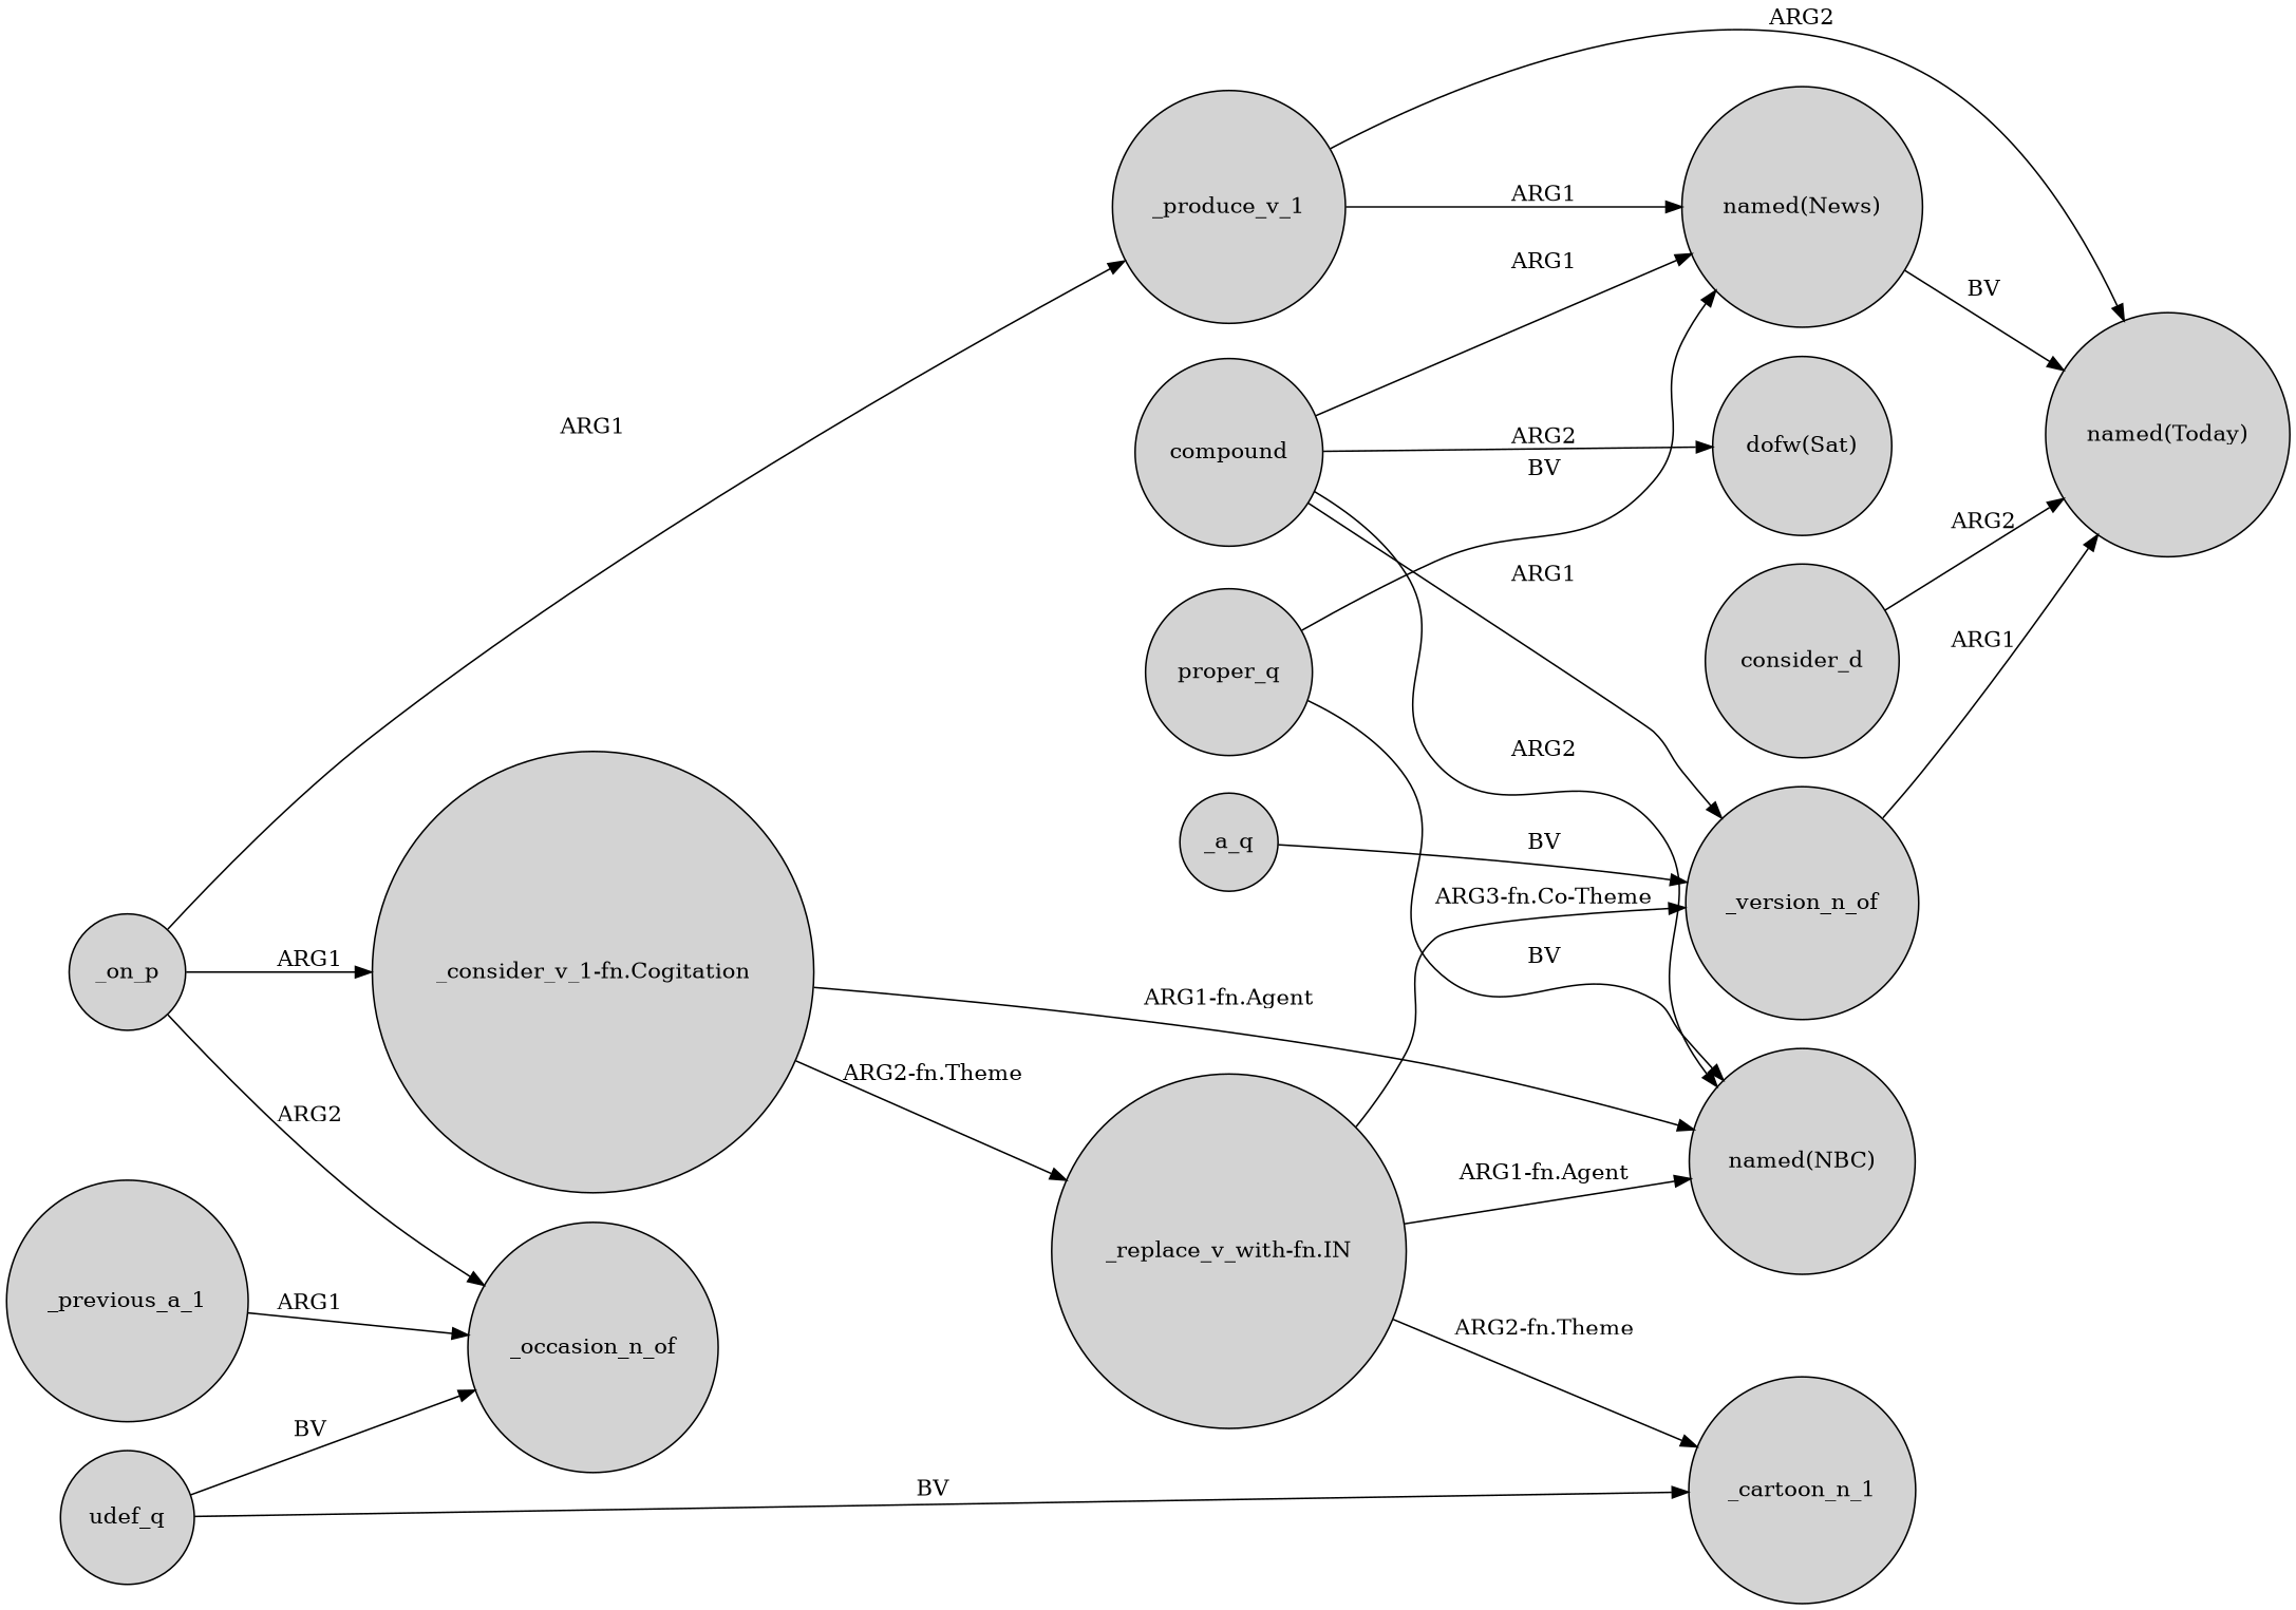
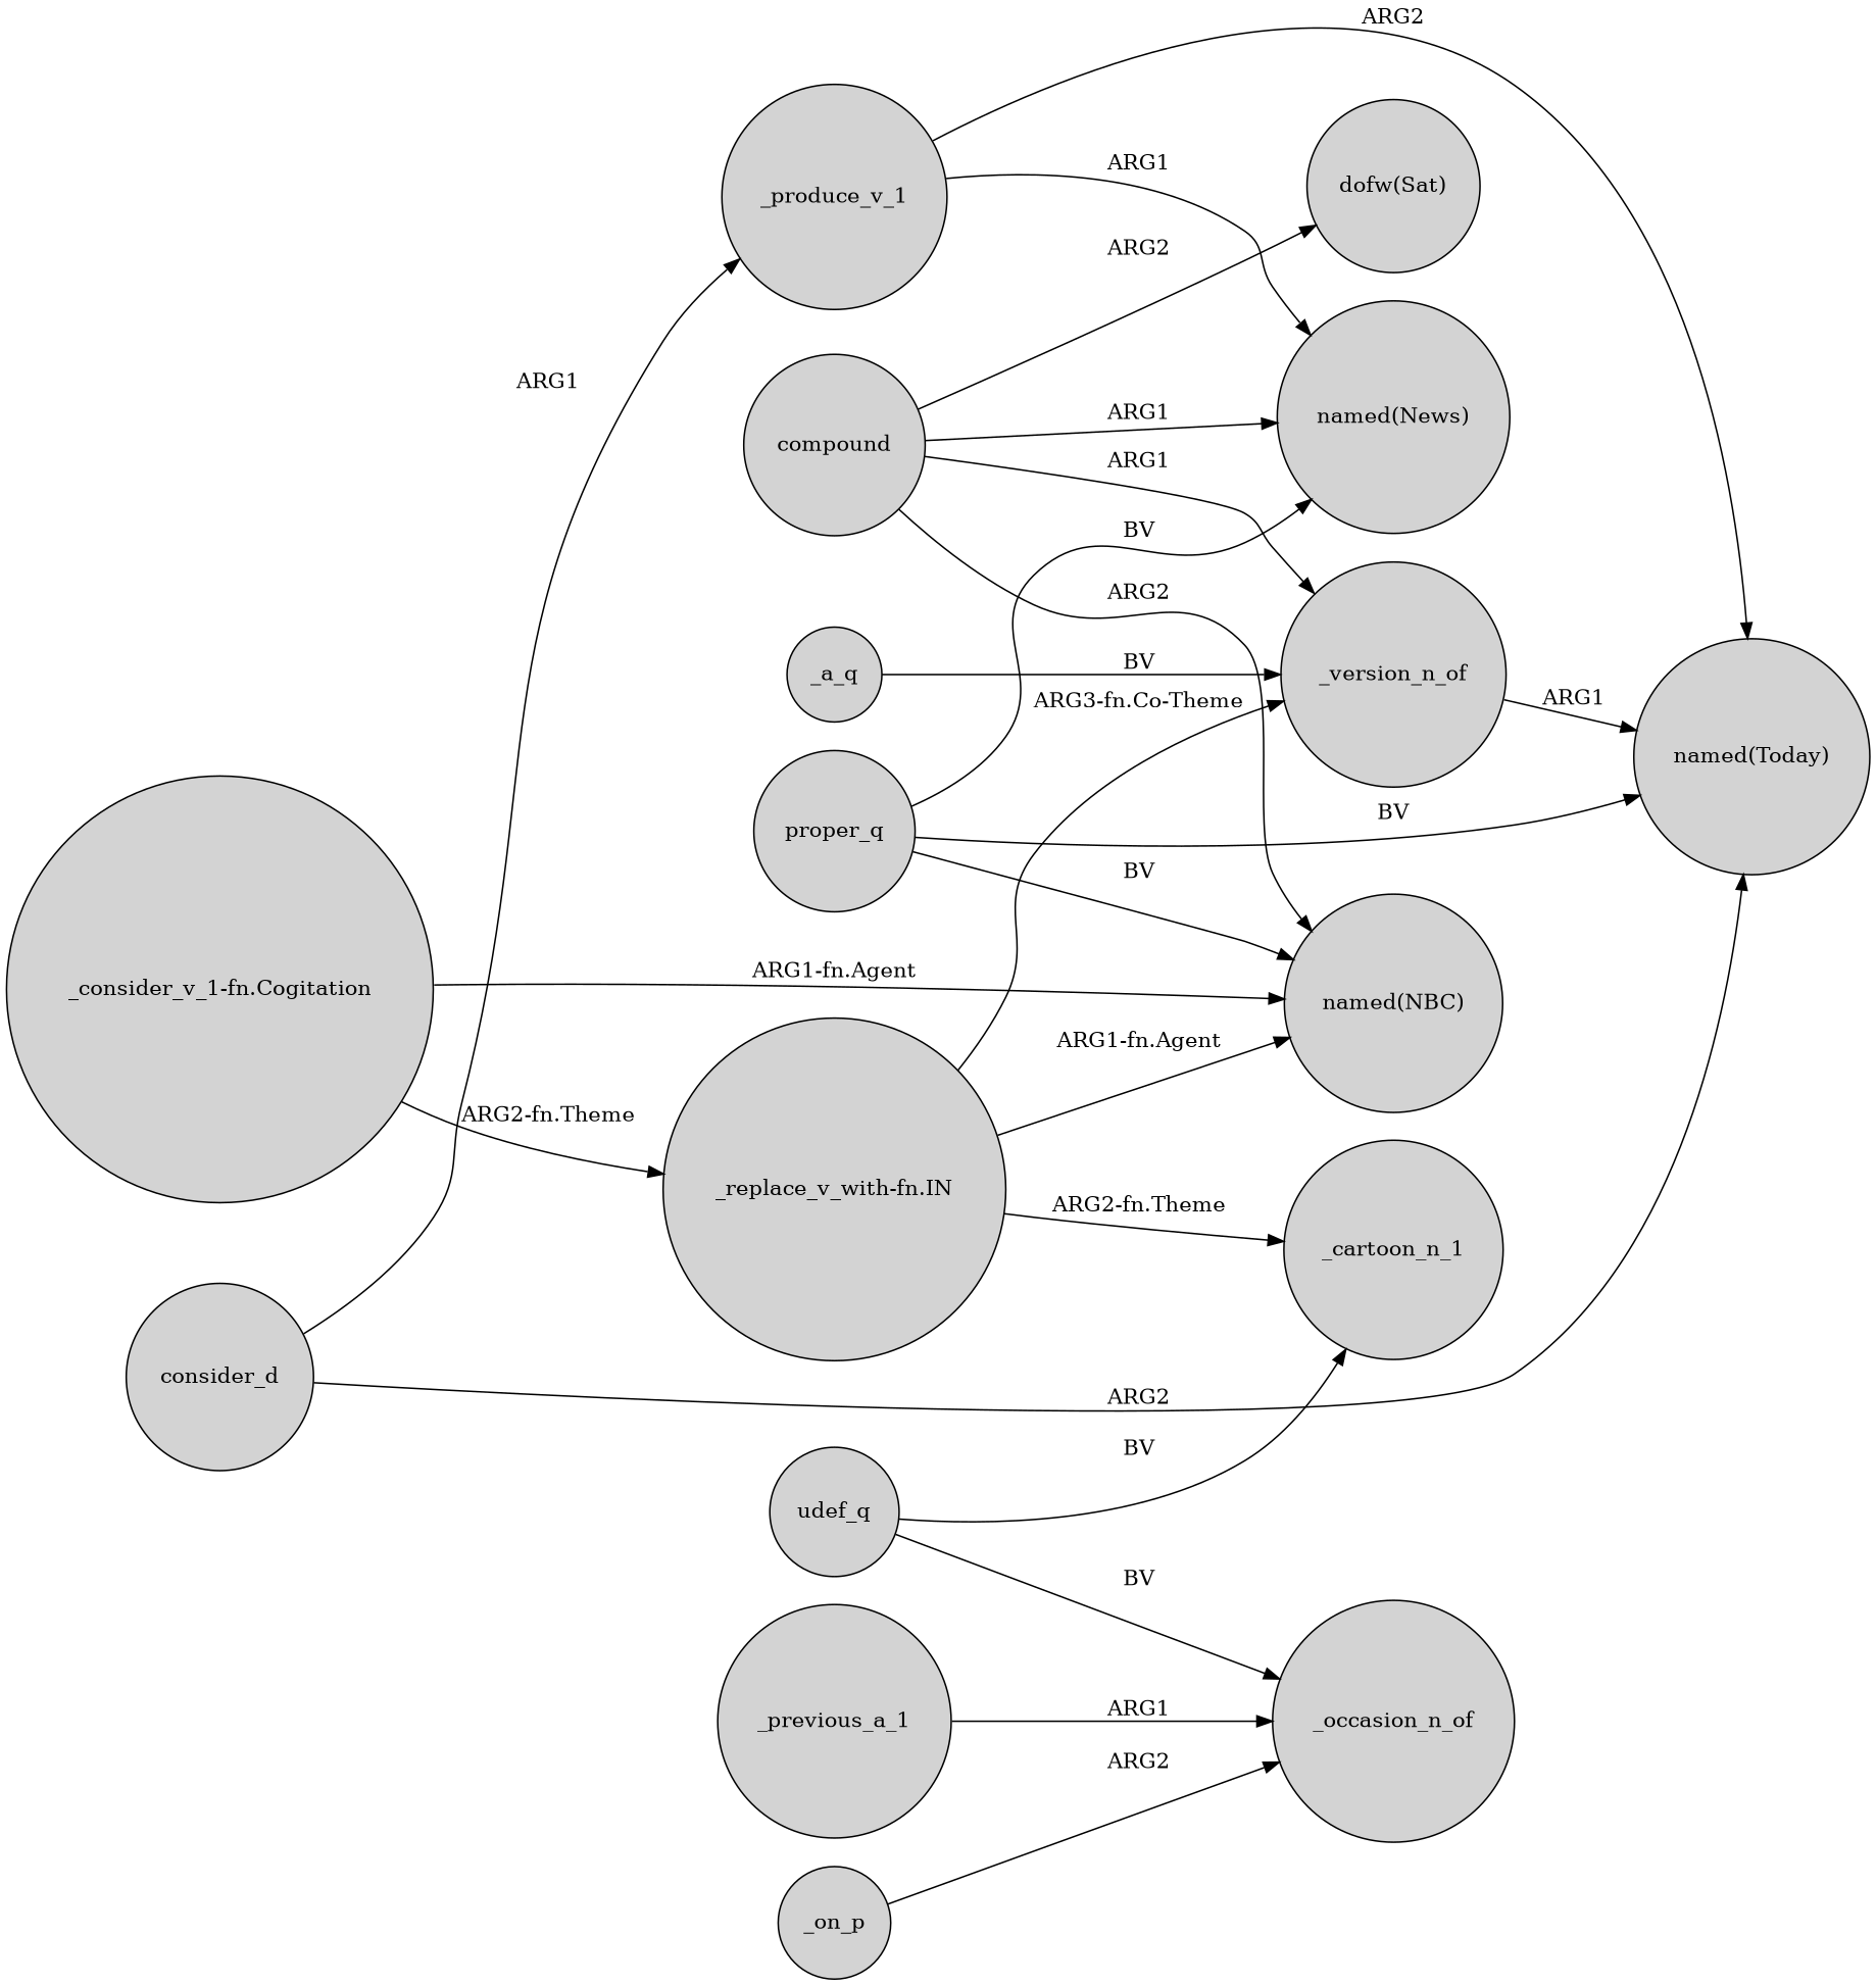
  digraph {
    rankdir=LR
    node [shape=circle style=filled]
    compound
    "named(News)"
    "named(NBC)"
    _version_n_of
    "dofw(Sat)"
    "named(Today)"
    udef_q
    _occasion_n_of
    _cartoon_n_1
    _produce_v_1
    proper_q
    _on_p
    "_consider_v_1-fn.Cogitation"
    "_replace_v_with-fn.IN"
    n15 [label=consider_d]
    _a_q
    _previous_a_1
    compound -> "named(News)" [label=ARG1]
    compound -> "named(NBC)" [label=ARG2]
    compound -> _version_n_of [label=ARG1]
    compound -> "dofw(Sat)" [label=ARG2]
    _version_n_of -> "named(Today)" [label=ARG1]
    udef_q -> _occasion_n_of [label=BV]
    udef_q -> _cartoon_n_1 [label=BV]
    _produce_v_1 -> "named(News)" [label=ARG1]
    _produce_v_1 -> "named(Today)" [label=ARG2]
    proper_q -> "named(News)" [label=BV]
    proper_q -> "named(NBC)" [label=BV]
-   "named(News)" -> "named(Today)" [label=BV]
+   proper_q -> "named(Today)" [label=BV]
    _on_p -> _occasion_n_of [label=ARG2]
-   _on_p -> "_consider_v_1-fn.Cogitation" [label=ARG1]
    "_consider_v_1-fn.Cogitation" -> "named(NBC)" [label="ARG1-fn.Agent"]
    "_consider_v_1-fn.Cogitation" -> "_replace_v_with-fn.IN" [label="ARG2-fn.Theme"]
    "_replace_v_with-fn.IN" -> "named(NBC)" [label="ARG1-fn.Agent"]
    "_replace_v_with-fn.IN" -> _version_n_of [label="ARG3-fn.Co-Theme"]
    "_replace_v_with-fn.IN" -> _cartoon_n_1 [label="ARG2-fn.Theme"]
    n15 -> "named(Today)" [label=ARG2]
-   _on_p -> _produce_v_1 [label=ARG1]
+   n15 -> _produce_v_1 [label=ARG1]
    _a_q -> _version_n_of [label=BV]
    _previous_a_1 -> _occasion_n_of [label=ARG1]
  }
